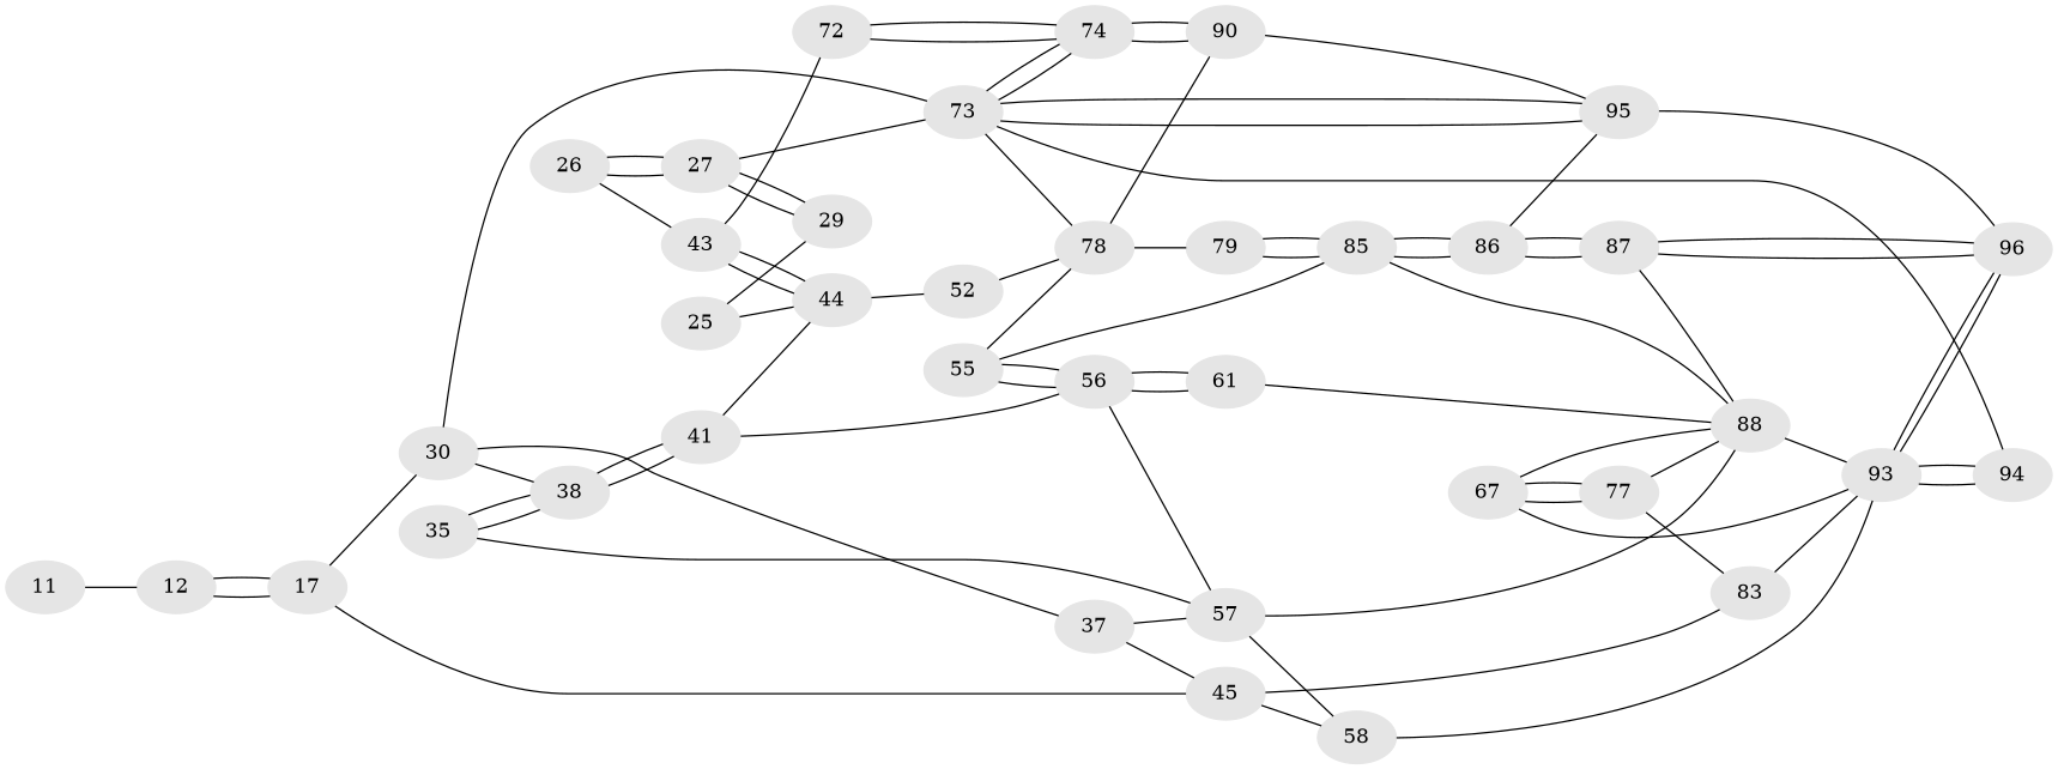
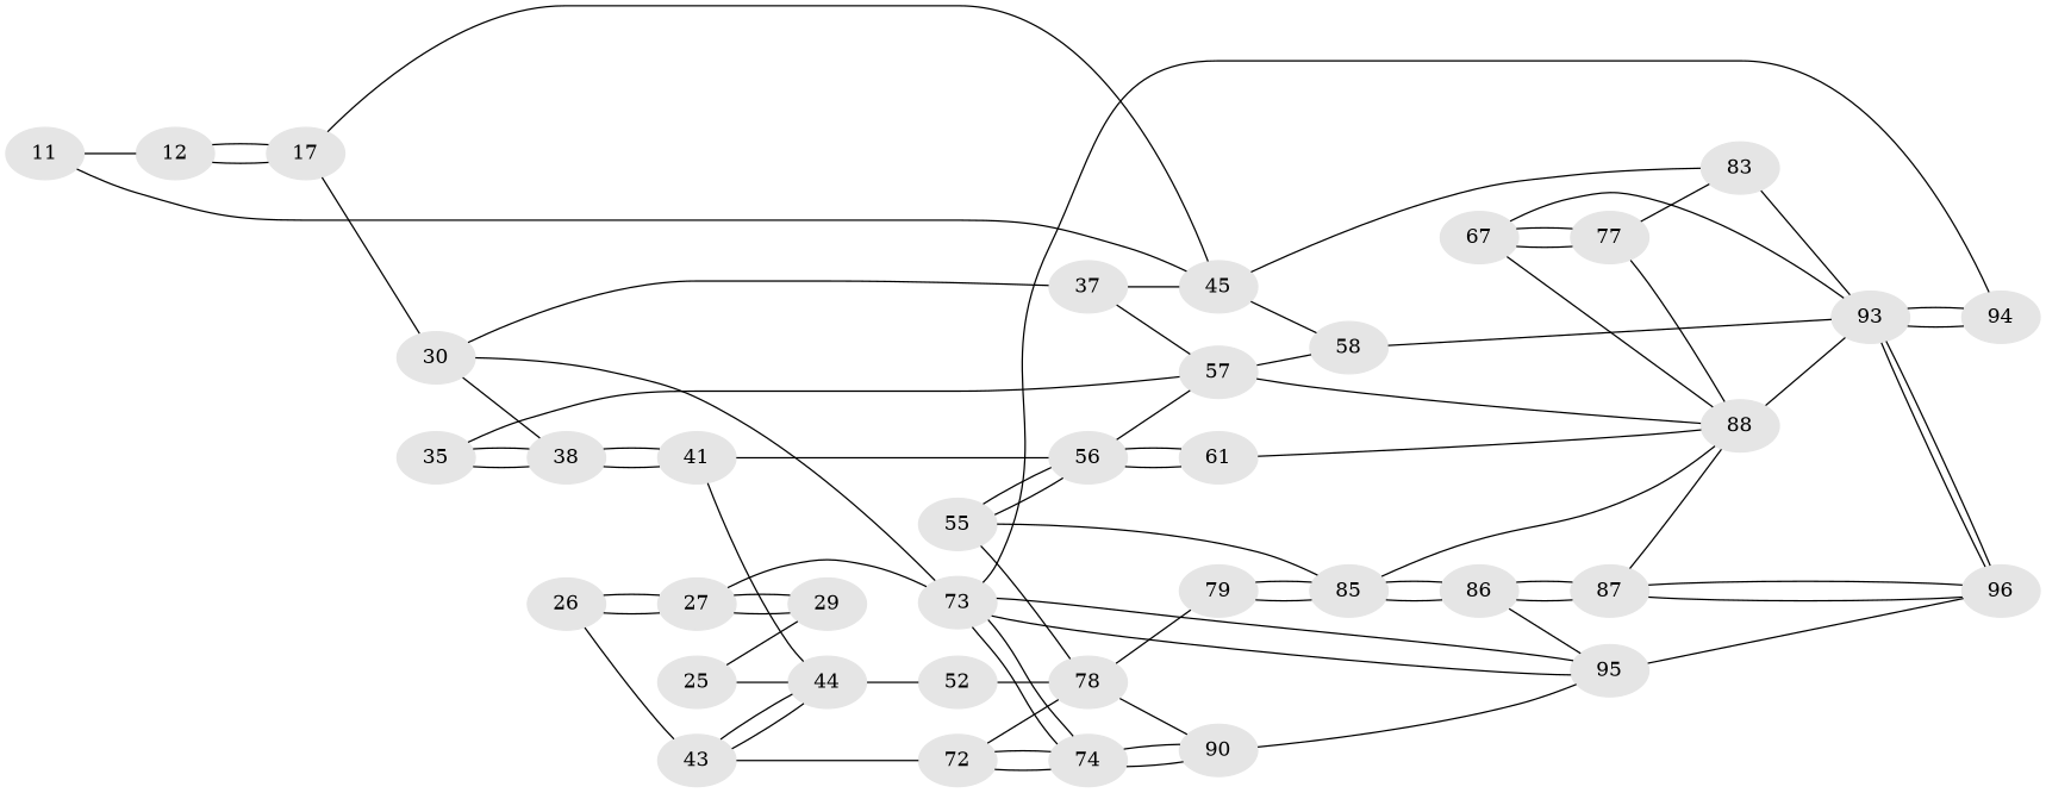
  graph {
    rankdir=LR
    node [color=gray90 style=filled]
    11 [super="+2+9"]
    12
    45 [super="+18"]
    17
    30 [super="+21+22"]
    73 [super="+6"]
    37 [super="+33"]
    38 [super="+31+32+34"]
    58 [super="+47+15+46"]
    83 [super="+82"]
    25 [super="+24"]
    29 [super="+28"]
    44 [super="+40"]
    52
    26
    27
    43 [super="+42"]
    72 [super="+59"]
    94 [super="+7"]
    74
    95 [super="+92+91"]
    57 [super="+51"]
    41
    35
    88 [super="+75+71+66"]
    56 [super="+49+50"]
    61
    78 [super="+54+60"]
    93 [super="+89+84+63+68+64"]
    90 [super="+80+81"]
    79
    55
    85 [super="+70+69"]
    86
    96
    67
    77 [super="+76"]
    87
    11 -- 12 [weight=2]
+   11 -- 45
    12 -- 17
    12 -- 17
    45 -- 58 [weight=2]
    45 -- 83
    17 -- 45
    17 -- 30
    30 -- 73
    30 -- 37
    30 -- 38 [weight=3]
    73 -- 94 [weight=2]
    73 -- 74
    73 -- 74
    73 -- 95
    73 -- 95
    37 -- 45 [weight=2]
    37 -- 57
    38 -- 41
    38 -- 41
    58 -- 93 [weight=2]
    83 -- 93 [weight=2]
    25 -- 29 [weight=2]
    25 -- 44
    44 -- 52 [weight=2]
    52 -- 78
    26 -- 27
    26 -- 27
    26 -- 43
    27 -- 73
    27 -- 29 [weight=2]
    27 -- 29
    43 -- 44
    43 -- 44
    43 -- 72 [weight=2]
    72 -- 74
    72 -- 74
-   73 -- 78
+   72 -- 78
    74 -- 90
    74 -- 90
    95 -- 96
    57 -- 58 [weight=2]
    57 -- 88
    41 -- 44
    41 -- 56
    35 -- 38 [weight=2]
    35 -- 38
    35 -- 57
    88 -- 93
    56 -- 57
    56 -- 61 [weight=2]
    56 -- 61
    61 -- 88
    78 -- 90 [weight=2]
    78 -- 79
    93 -- 94 [weight=3]
    93 -- 94
    93 -- 96
    93 -- 96
    90 -- 95 [weight=2]
    79 -- 85 [weight=2]
    79 -- 85
    55 -- 56
    55 -- 56
    55 -- 78
    55 -- 85
    85 -- 88
    85 -- 86
    85 -- 86
    86 -- 95
    86 -- 87
    86 -- 87
    67 -- 88
    67 -- 93
    67 -- 77
    67 -- 77
    77 -- 83 [weight=2]
    77 -- 88
    87 -- 88
    87 -- 96
    87 -- 96
  }
